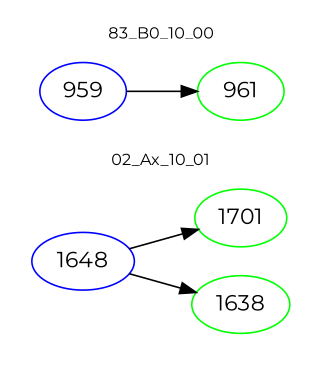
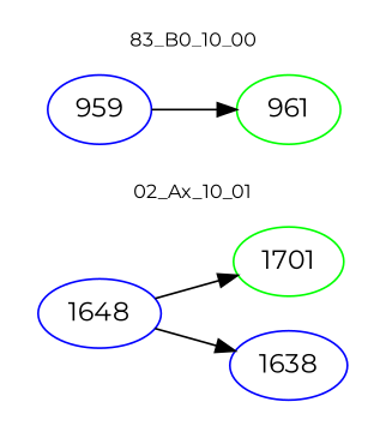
  digraph {
    fontname=Montserrat
    rankdir=LR
    node [color=green fontname=Montserrat]
    edge [color=black fontname=Montserrat]
    n1 [color=blue label=1648]
-   n2 [label=1638]
+   n2 [color=blue label=1638]
    n3 [label=1701]
    n4 [color=blue label=959]
    n5 [label=961]
    subgraph cluster_1 {
      color=white
      fontsize=10
      label="02_Ax_10_01"
      n1
      n2
      n3
    }
    subgraph cluster_2 {
      color=white
      fontsize=10
      label="83_B0_10_00"
      n4
      n5
    }
    n1 -> n2
    n1 -> n3
    n4 -> n5
  }
